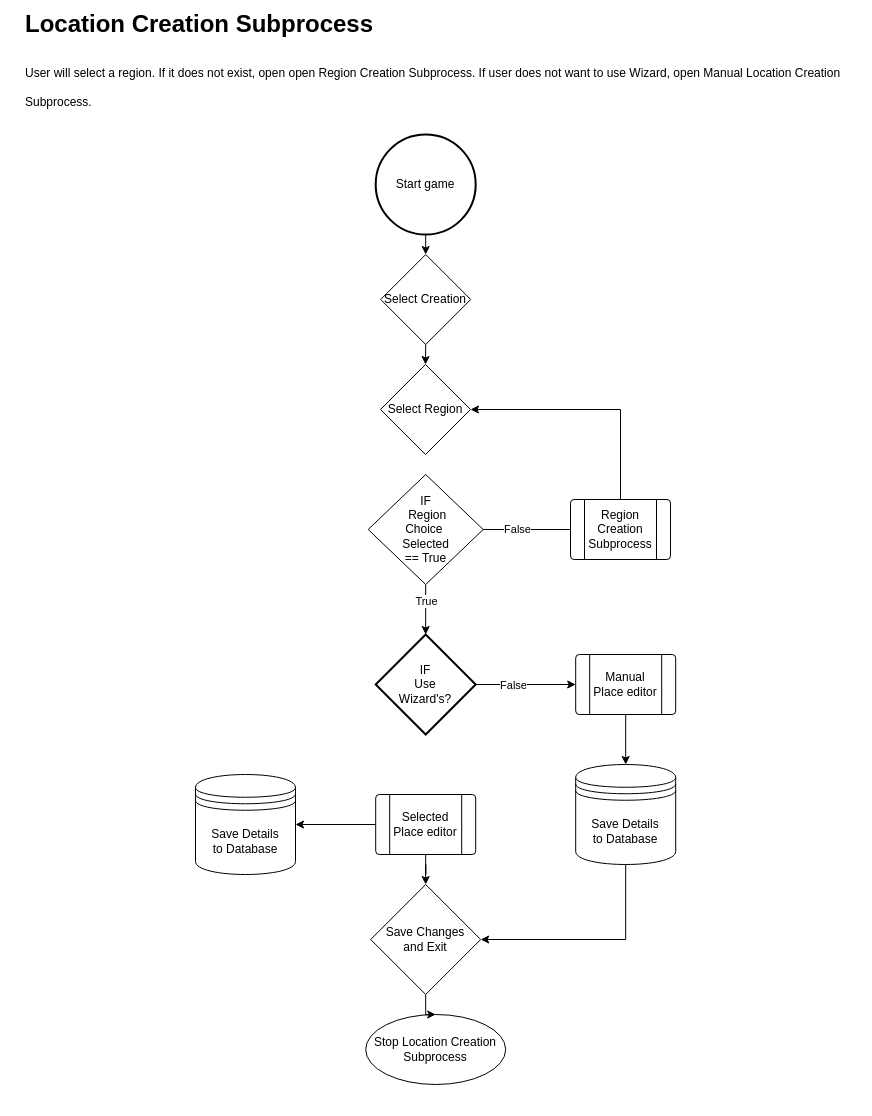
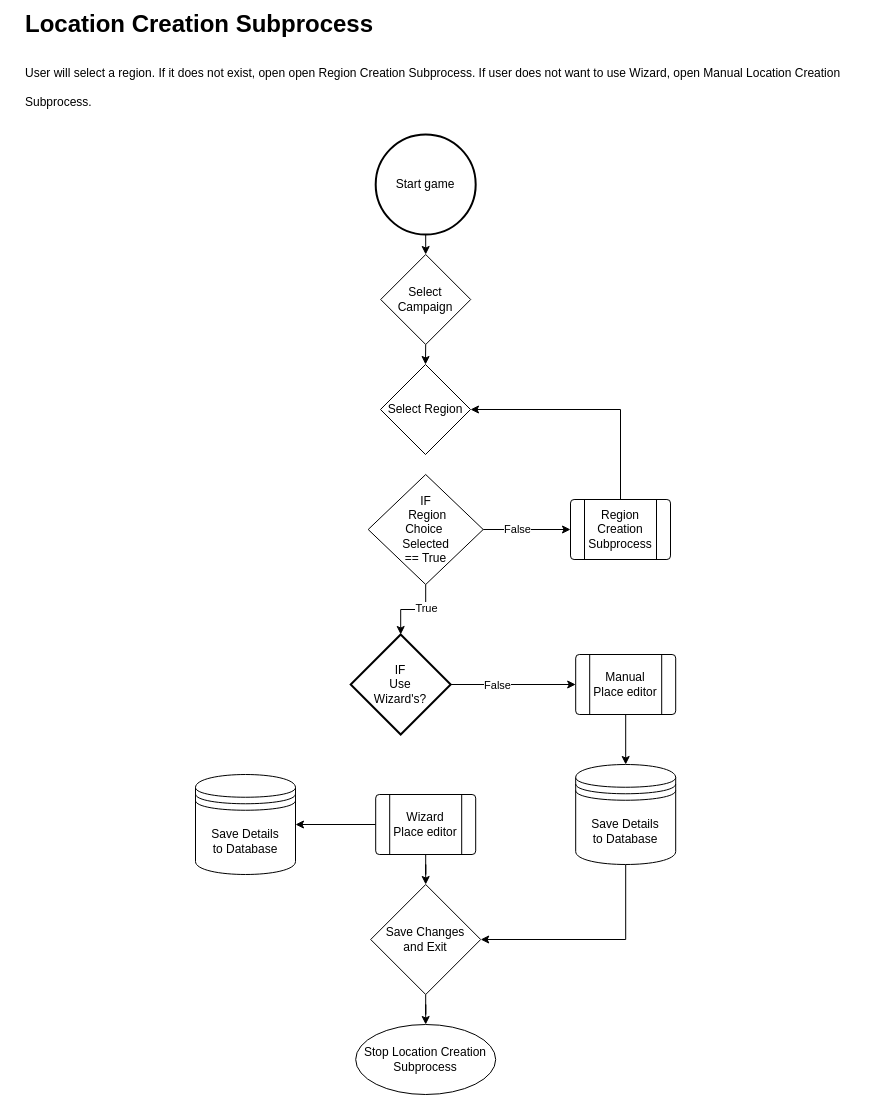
  <mxCell id="0" />
  <mxCell id="1" parent="0" />
  <mxCell id="2" style="edgeStyle=orthogonalEdgeStyle;rounded=0;orthogonalLoop=1;jettySize=auto;html=1;exitX=0.5;exitY=1;exitDx=0;exitDy=0;exitPerimeter=0;entryX=0;entryY=0.5;entryDx=0;entryDy=0;" parent="1" source="3" target="15" edge="1"><mxGeometry relative="1" as="geometry" /></mxCell>
  <mxCell id="3" value="Start game" style="strokeWidth=2;html=1;shape=mxgraph.flowchart.start_2;whiteSpace=wrap;" parent="1" vertex="1"><mxGeometry x="375.19" y="134" width="100" height="100" as="geometry" /></mxCell>
  <mxCell id="4" style="edgeStyle=orthogonalEdgeStyle;rounded=0;orthogonalLoop=1;jettySize=auto;html=1;exitX=0.5;exitY=1;exitDx=0;exitDy=0;" parent="1" source="11" target="21" edge="1"><mxGeometry relative="1" as="geometry"><mxPoint x="425" y="614" as="sourcePoint" /><mxPoint x="425.24" y="640.6" as="targetPoint" /></mxGeometry></mxCell>
  <mxCell id="5" value="True" style="edgeLabel;html=1;align=center;verticalAlign=middle;resizable=0;points=[];" parent="4" vertex="1" connectable="0"><mxGeometry x="-0.352" relative="1" as="geometry"><mxPoint as="offset" /></mxGeometry></mxCell>
  <mxCell id="6" value="Select Region" style="rhombus;whiteSpace=wrap;html=1;" parent="1" vertex="1"><mxGeometry x="380" y="364" width="90" height="90" as="geometry" /></mxCell>
- <mxCell id="7" value="Stop Location Creation Subprocess" style="ellipse;whiteSpace=wrap;html=1;rounded=0;" parent="1" vertex="1"><mxGeometry x="365.19" y="1014" width="140" height="70" as="geometry" /></mxCell>
+ <mxCell id="7" value="Stop Location Creation Subprocess" style="ellipse;whiteSpace=wrap;html=1;rounded=0;" parent="1" vertex="1"><mxGeometry x="355.19" y="1024" width="140" height="70" as="geometry" /></mxCell>
  <mxCell id="8" value="Save Details&lt;br&gt;to&amp;nbsp;Database" style="shape=datastore;whiteSpace=wrap;html=1;" parent="1" vertex="1"><mxGeometry x="195" y="774" width="100" height="100" as="geometry" /></mxCell>
- <mxCell id="9" style="edgeStyle=orthogonalEdgeStyle;rounded=0;orthogonalLoop=1;jettySize=auto;html=1;exitX=1;exitY=0.5;exitDx=0;exitDy=0;entryX=0;entryY=0.5;entryDx=0;entryDy=0;endArrow=none;" parent="1" source="11" target="13" edge="1"><mxGeometry relative="1" as="geometry"><mxPoint x="590" y="528.941" as="targetPoint" /></mxGeometry></mxCell>
+ <mxCell id="9" style="edgeStyle=orthogonalEdgeStyle;rounded=0;orthogonalLoop=1;jettySize=auto;html=1;exitX=1;exitY=0.5;exitDx=0;exitDy=0;entryX=0;entryY=0.5;entryDx=0;entryDy=0;" parent="1" source="11" target="13" edge="1"><mxGeometry relative="1" as="geometry"><mxPoint x="590" y="528.941" as="targetPoint" /></mxGeometry></mxCell>
  <mxCell id="10" value="False" style="edgeLabel;html=1;align=center;verticalAlign=middle;resizable=0;points=[];" parent="9" vertex="1" connectable="0"><mxGeometry x="-0.222" y="1" relative="1" as="geometry"><mxPoint as="offset" /></mxGeometry></mxCell>
  <mxCell id="11" value="IF&lt;br&gt;&amp;nbsp;Region&lt;br&gt;Choice&amp;nbsp;&lt;br&gt;Selected&lt;br&gt;== True" style="rhombus;whiteSpace=wrap;html=1;" parent="1" vertex="1"><mxGeometry x="367.69" y="474" width="115" height="110" as="geometry" /></mxCell>
  <mxCell id="12" style="edgeStyle=orthogonalEdgeStyle;rounded=0;orthogonalLoop=1;jettySize=auto;html=1;exitX=0.5;exitY=0;exitDx=0;exitDy=0;entryX=1;entryY=0.5;entryDx=0;entryDy=0;" parent="1" source="13" target="6" edge="1"><mxGeometry relative="1" as="geometry" /></mxCell>
  <mxCell id="13" value="Region&lt;br&gt;Creation&lt;br&gt;Subprocess" style="verticalLabelPosition=middle;verticalAlign=middle;html=1;shape=process;whiteSpace=wrap;rounded=1;size=0.14;arcSize=6;labelPosition=center;align=center;" parent="1" vertex="1"><mxGeometry x="570" y="499" width="100" height="60" as="geometry" /></mxCell>
  <mxCell id="14" style="edgeStyle=orthogonalEdgeStyle;rounded=0;orthogonalLoop=1;jettySize=auto;html=1;exitX=1;exitY=0.5;exitDx=0;exitDy=0;entryX=0.5;entryY=0;entryDx=0;entryDy=0;" parent="1" source="15" target="6" edge="1"><mxGeometry relative="1" as="geometry" /></mxCell>
- <mxCell id="15" value="Select Creation" style="rhombus;whiteSpace=wrap;html=1;direction=south;" parent="1" vertex="1"><mxGeometry x="380.19" y="254" width="90" height="90" as="geometry" /></mxCell>
+ <mxCell id="15" value="Select Campaign" style="rhombus;whiteSpace=wrap;html=1;direction=south;" parent="1" vertex="1"><mxGeometry x="380.19" y="254" width="90" height="90" as="geometry" /></mxCell>
  <mxCell id="16" style="edgeStyle=orthogonalEdgeStyle;rounded=0;orthogonalLoop=1;jettySize=auto;html=1;entryX=1;entryY=0.5;entryDx=0;entryDy=0;" parent="1" source="18" target="8" edge="1"><mxGeometry relative="1" as="geometry" /></mxCell>
  <mxCell id="17" style="edgeStyle=orthogonalEdgeStyle;rounded=0;orthogonalLoop=1;jettySize=auto;html=1;" parent="1" source="18" target="25" edge="1"><mxGeometry relative="1" as="geometry" /></mxCell>
- <mxCell id="18" value="Selected&lt;br&gt;Place editor" style="verticalLabelPosition=middle;verticalAlign=middle;html=1;shape=process;whiteSpace=wrap;rounded=1;size=0.14;arcSize=6;labelPosition=center;align=center;" parent="1" vertex="1"><mxGeometry x="375.19" y="794" width="100" height="60" as="geometry" /></mxCell>
+ <mxCell id="18" value="Wizard&lt;br&gt;Place editor" style="verticalLabelPosition=middle;verticalAlign=middle;html=1;shape=process;whiteSpace=wrap;rounded=1;size=0.14;arcSize=6;labelPosition=center;align=center;" parent="1" vertex="1"><mxGeometry x="375.19" y="794" width="100" height="60" as="geometry" /></mxCell>
  <mxCell id="19" style="edgeStyle=orthogonalEdgeStyle;rounded=0;orthogonalLoop=1;jettySize=auto;html=1;exitX=1;exitY=0.5;exitDx=0;exitDy=0;exitPerimeter=0;entryX=0;entryY=0.5;entryDx=0;entryDy=0;" parent="1" source="21" target="23" edge="1"><mxGeometry relative="1" as="geometry"><mxPoint x="585.19" y="684" as="targetPoint" /></mxGeometry></mxCell>
  <mxCell id="20" value="False" style="edgeLabel;html=1;align=center;verticalAlign=middle;resizable=0;points=[];" parent="19" vertex="1" connectable="0"><mxGeometry x="-0.269" relative="1" as="geometry"><mxPoint as="offset" /></mxGeometry></mxCell>
- <mxCell id="21" value="IF&lt;br&gt;Use&lt;br&gt;Wizard's?" style="strokeWidth=2;html=1;shape=mxgraph.flowchart.decision;whiteSpace=wrap;" parent="1" vertex="1"><mxGeometry x="375.19" y="634" width="100" height="100" as="geometry" /></mxCell>
+ <mxCell id="21" value="IF&lt;br&gt;Use&lt;br&gt;Wizard's?" style="strokeWidth=2;html=1;shape=mxgraph.flowchart.decision;whiteSpace=wrap;" parent="1" vertex="1"><mxGeometry x="350.19" y="634" width="100" height="100" as="geometry" /></mxCell>
  <mxCell id="22" style="edgeStyle=orthogonalEdgeStyle;rounded=0;orthogonalLoop=1;jettySize=auto;html=1;exitX=0.5;exitY=1;exitDx=0;exitDy=0;entryX=0.5;entryY=0;entryDx=0;entryDy=0;" parent="1" source="23" target="27" edge="1"><mxGeometry relative="1" as="geometry" /></mxCell>
  <mxCell id="23" value="Manual&lt;br&gt;Place editor" style="verticalLabelPosition=middle;verticalAlign=middle;html=1;shape=process;whiteSpace=wrap;rounded=1;size=0.14;arcSize=6;labelPosition=center;align=center;" parent="1" vertex="1"><mxGeometry x="575.19" y="654" width="100" height="60" as="geometry" /></mxCell>
  <mxCell id="24" style="edgeStyle=orthogonalEdgeStyle;rounded=0;orthogonalLoop=1;jettySize=auto;html=1;exitX=0.5;exitY=1;exitDx=0;exitDy=0;" parent="1" source="25" target="7" edge="1"><mxGeometry relative="1" as="geometry" /></mxCell>
  <mxCell id="25" value="Save Changes &lt;br&gt;and&amp;nbsp;Exit" style="rhombus;whiteSpace=wrap;html=1;" parent="1" vertex="1"><mxGeometry x="370.19" y="884" width="110" height="110" as="geometry" /></mxCell>
  <mxCell id="26" style="edgeStyle=orthogonalEdgeStyle;rounded=0;orthogonalLoop=1;jettySize=auto;html=1;entryX=1;entryY=0.5;entryDx=0;entryDy=0;" parent="1" source="27" target="25" edge="1"><mxGeometry relative="1" as="geometry"><mxPoint x="625.19" y="964" as="targetPoint" /><Array as="points"><mxPoint x="625" y="939" /></Array></mxGeometry></mxCell>
  <mxCell id="27" value="Save Details&lt;br&gt;to&amp;nbsp;Database" style="shape=datastore;whiteSpace=wrap;html=1;" parent="1" vertex="1"><mxGeometry x="575.19" y="764" width="100" height="100" as="geometry" /></mxCell>
  <mxCell id="28" value="&lt;span style=&quot;font-size: 24px;&quot;&gt;&lt;b&gt;Location Creation Subprocess&lt;/b&gt;&lt;/span&gt;&lt;h1&gt;&lt;span style=&quot;background-color: initial; font-size: 12px; font-weight: normal;&quot;&gt;User will select a region. If it does not exist, open open Region Creation Subprocess. If user does not want to use Wizard, open Manual Location Creation Subprocess.&lt;/span&gt;&lt;br&gt;&lt;/h1&gt;" style="text;html=1;strokeColor=none;fillColor=none;spacing=5;spacingTop=-20;whiteSpace=wrap;overflow=hidden;rounded=0;" parent="1" vertex="1"><mxGeometry x="20" y="20" width="830" height="100" as="geometry" /></mxCell>
